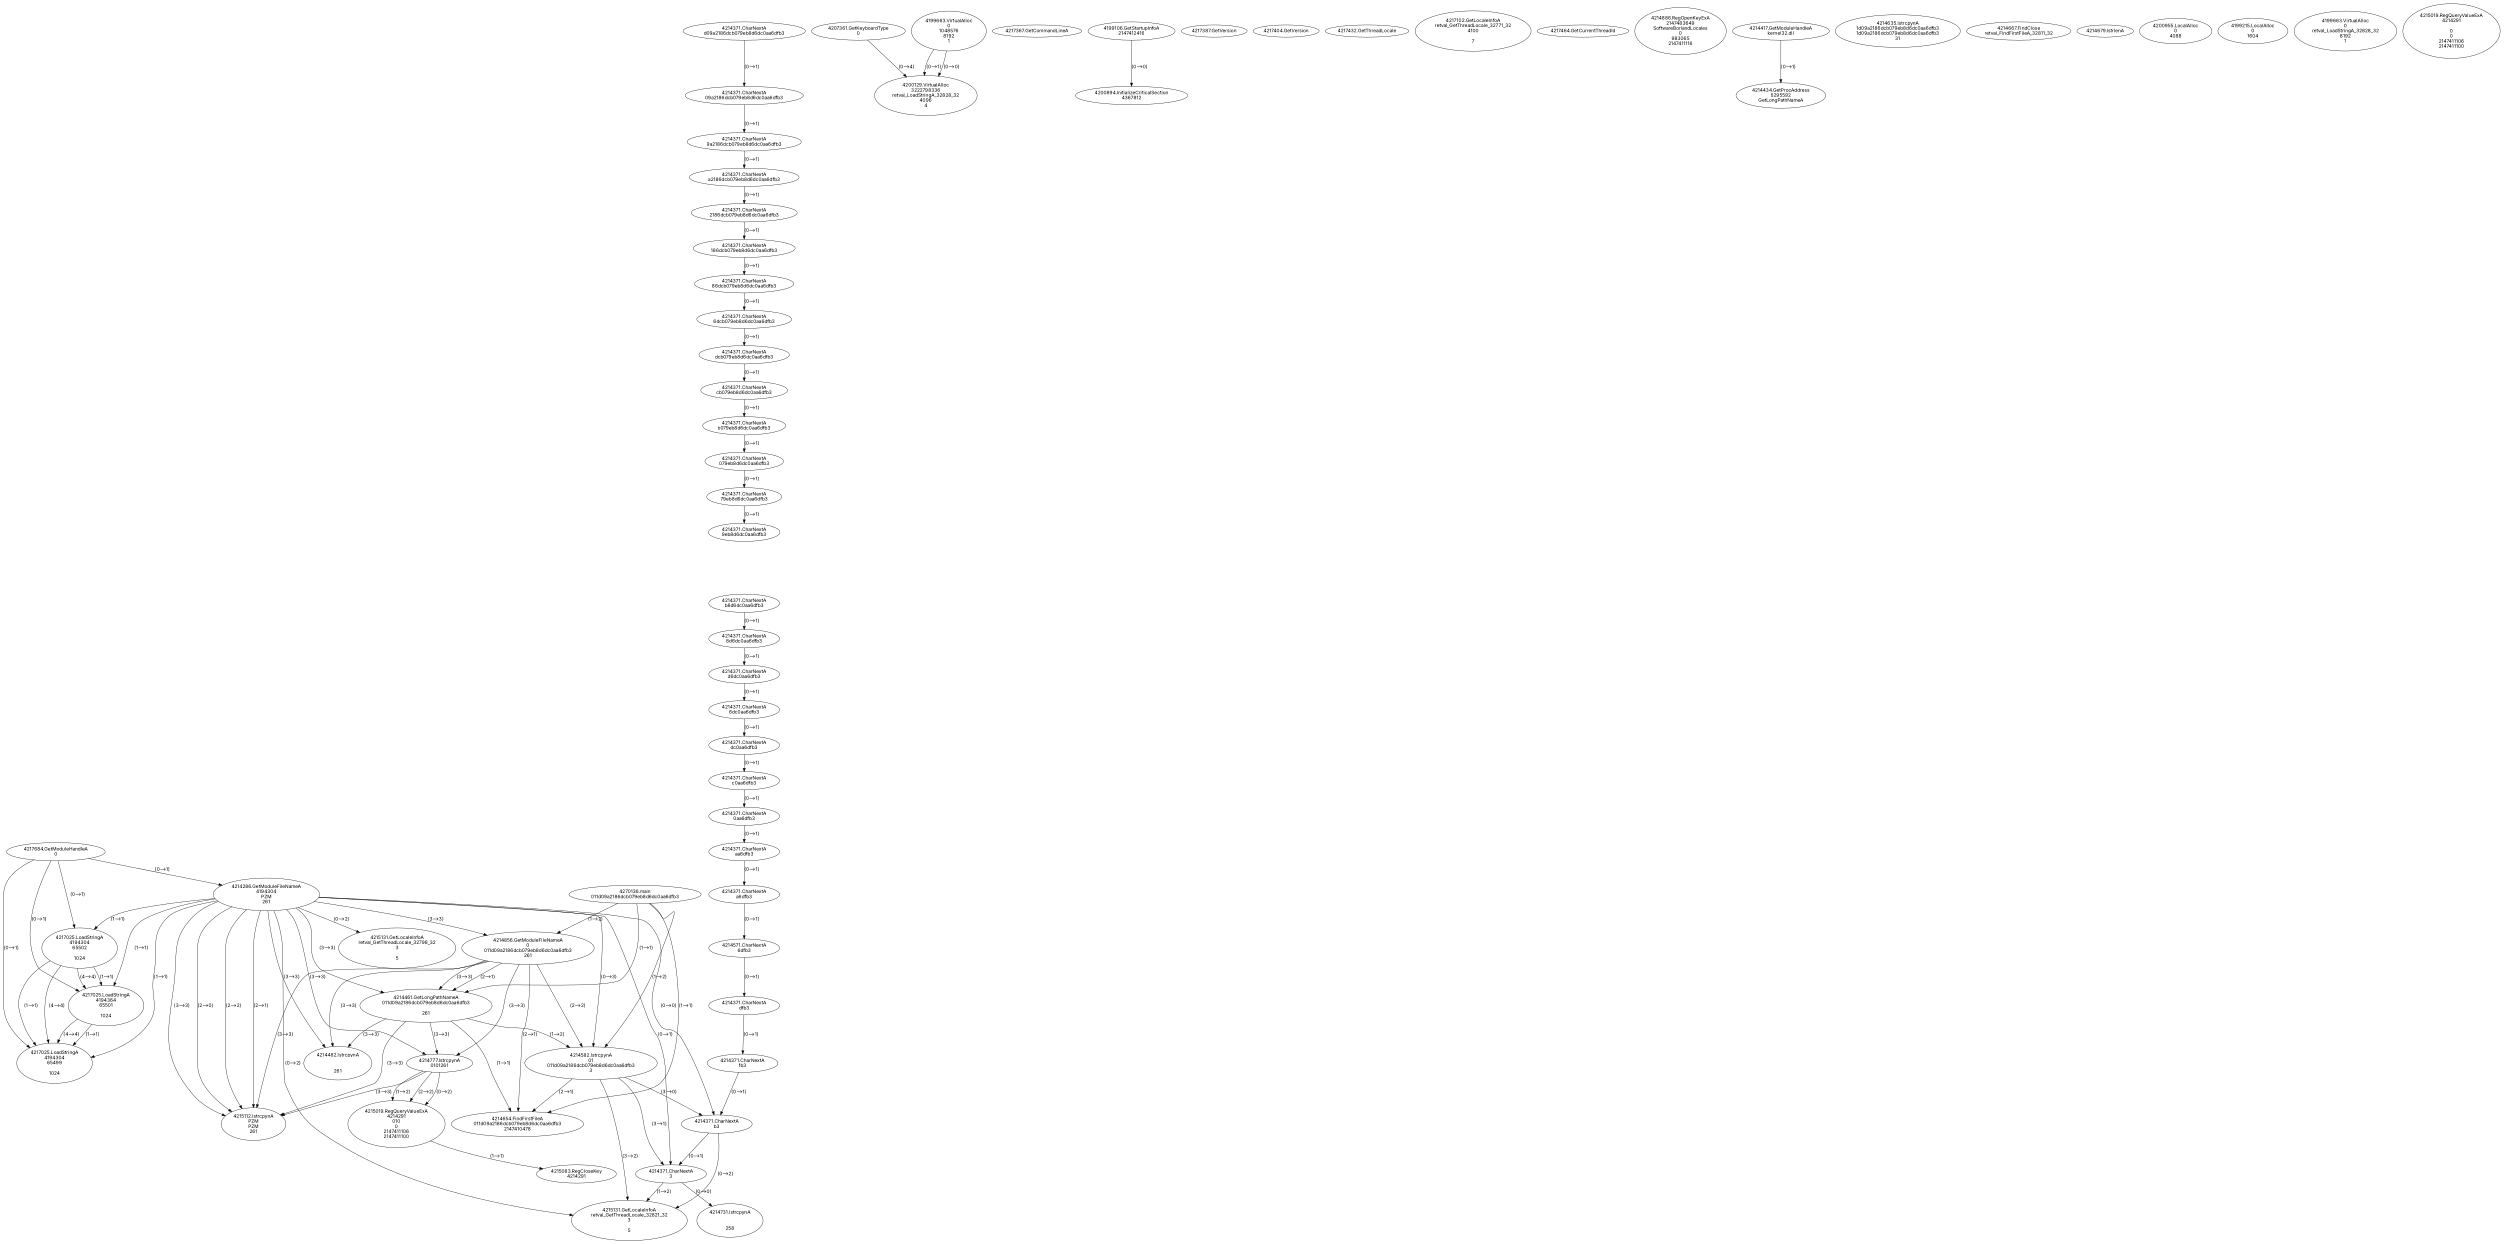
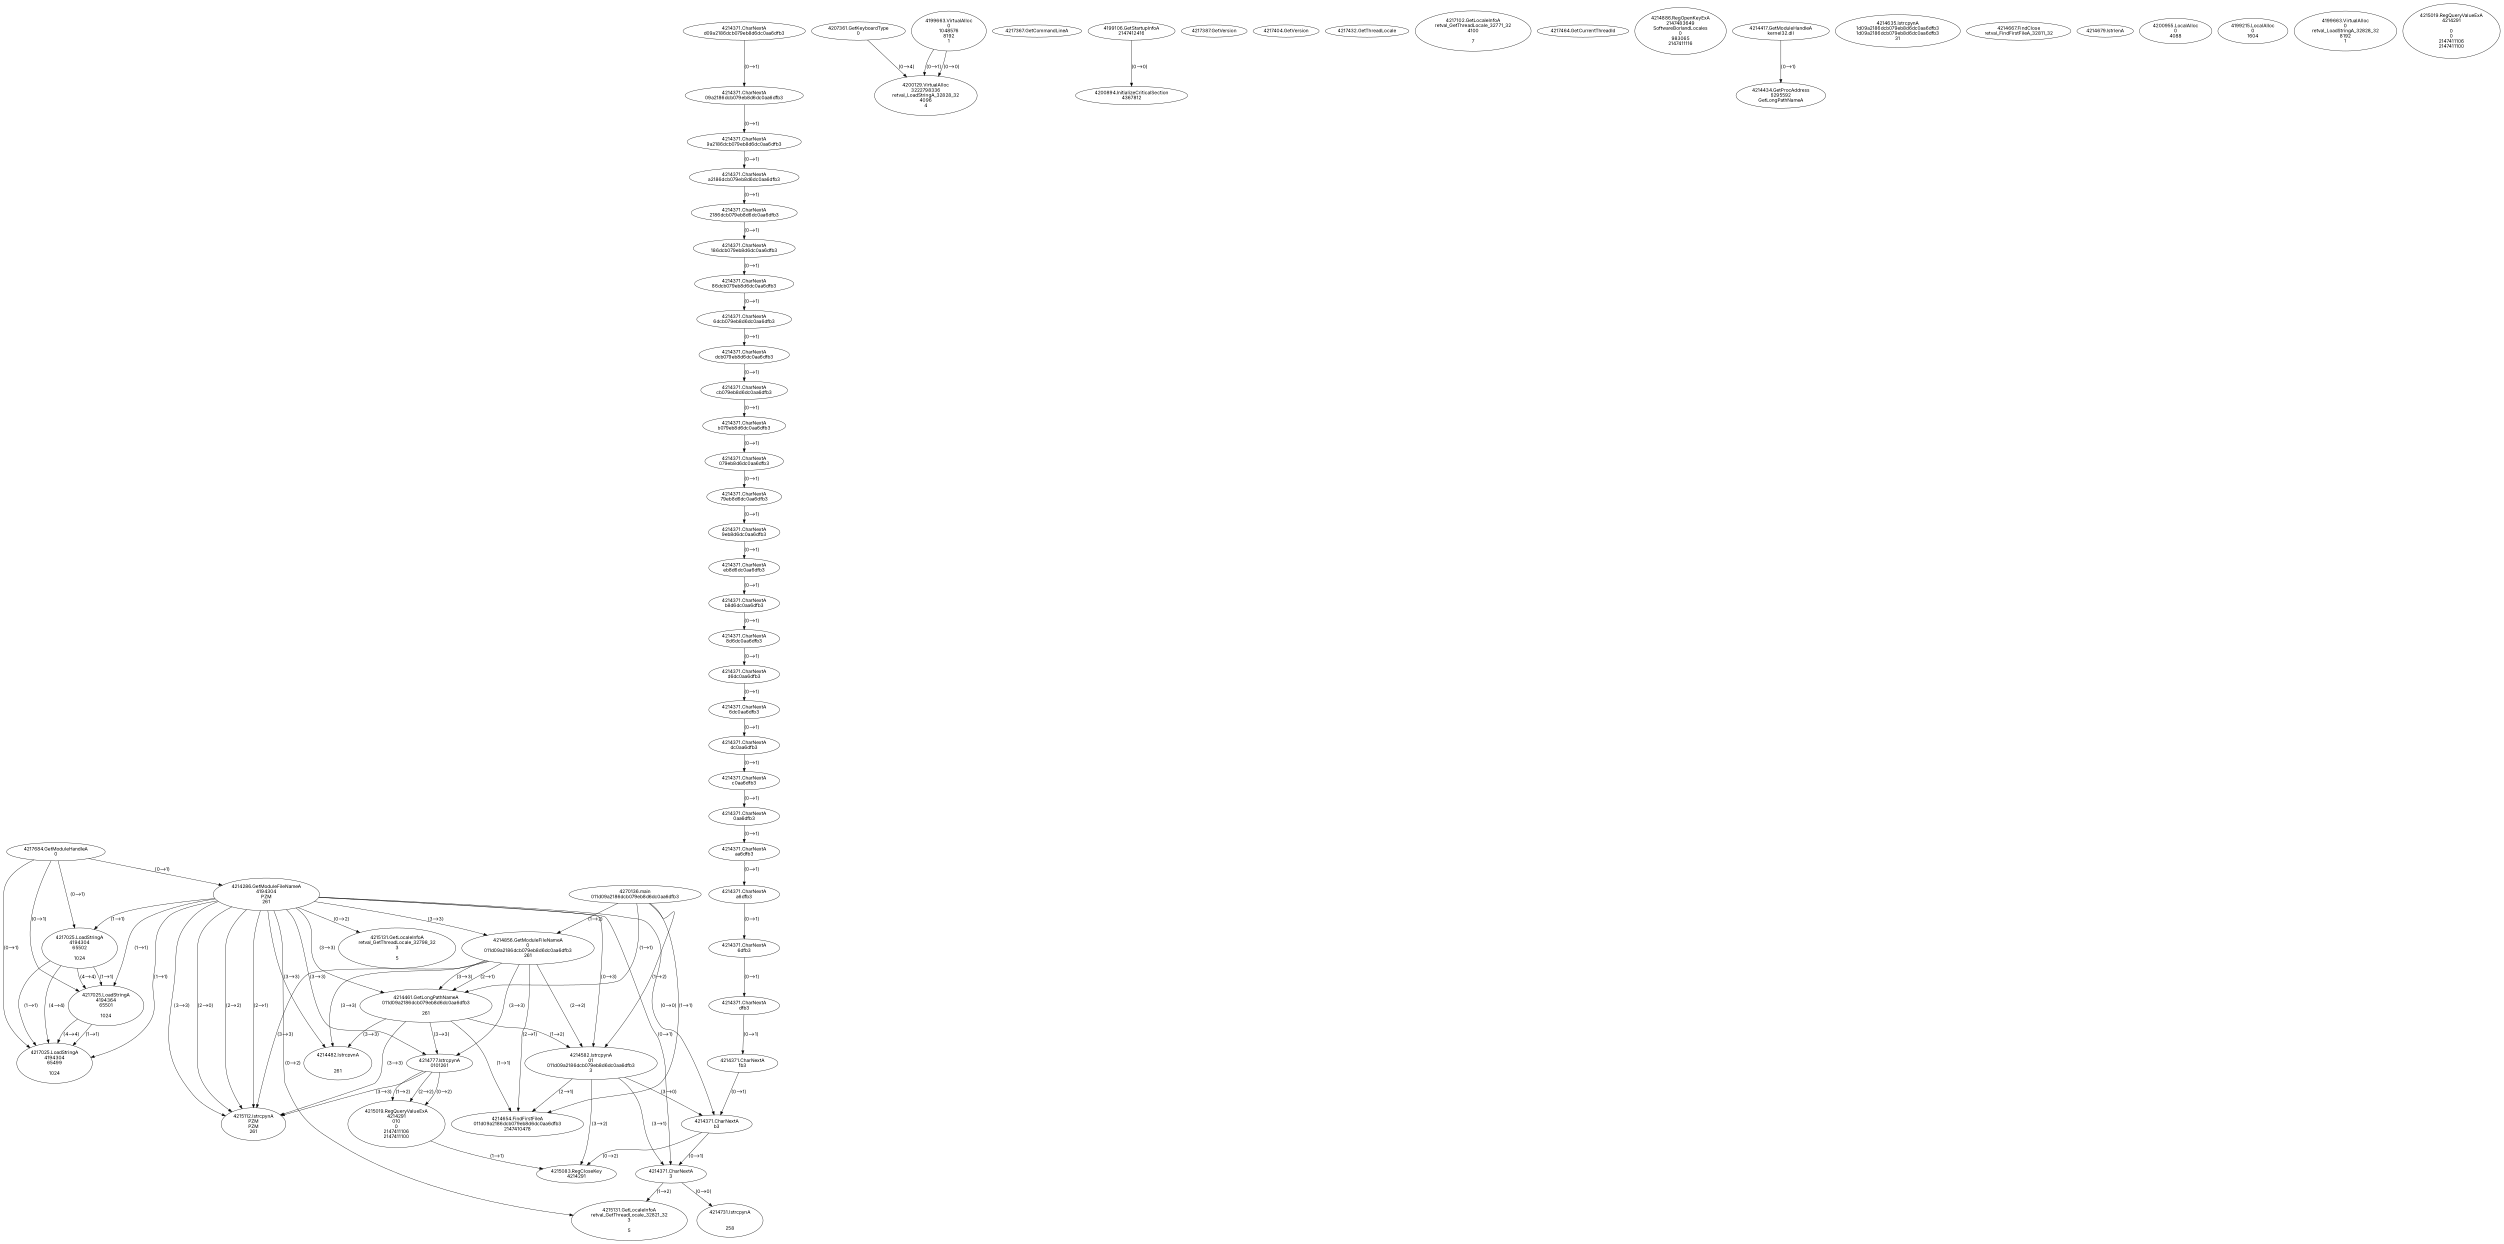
  digraph {
    fontname=Inter
    node [fontname=Inter]
    edge [fontname=Inter]
    n1 [label="4270136.main\n011d09a2186dcb079eb8d6dc0aa6dfb3"]
    n2 [label="4214856.GetModuleFileNameA\n0\n011d09a2186dcb079eb8d6dc0aa6dfb3\n261"]
    n3 [label="4214461.GetLongPathNameA\n011d09a2186dcb079eb8d6dc0aa6dfb3\n\n261"]
    n4 [label="4214582.lstrcpynA\n01\n011d09a2186dcb079eb8d6dc0aa6dfb3\n3"]
    n5 [label="4214654.FindFirstFileA\n011d09a2186dcb079eb8d6dc0aa6dfb3\n2147410478"]
    n6 [label="4214777.lstrcpynA\n0101261"]
    n7 [label="4215112.lstrcpynA\nPZM\nPZM\n261"]
    n8 [label="4214482.lstrcpynA\n\n\n261"]
    n9 [label="4214371.CharNextA\nb3"]
    n10 [label="4214371.CharNextA\n3"]
    n11 [label="4215131.GetLocaleInfoA\nretval_GetThreadLocale_32821_32\n3\n\n5"]
    n12 [label="4217684.GetModuleHandleA\n0"]
    n13 [label="4214286.GetModuleFileNameA\n4194304\nPZM\n261"]
    n14 [label="4217025.LoadStringA\n4194304\n65502\n\n1024"]
    n15 [label="4217025.LoadStringA\n4194364\n65501\n\n1024"]
    n16 [label="4217025.LoadStringA\n4194304\n65499\n\n1024"]
    n17 [label="4215131.GetLocaleInfoA\nretval_GetThreadLocale_32798_32\n3\n\n5"]
    n18 [label="4207361.GetKeyboardType\n0"]
    n19 [label="4200129.VirtualAlloc\n3222798336\nretval_LoadStringA_32828_32\n4096\n4"]
    n20 [label="4217367.GetCommandLineA\n"]
    n21 [label="4199106.GetStartupInfoA\n2147412416"]
    n22 [label="4200894.InitializeCriticalSection\n4367812"]
    n23 [label="4217387.GetVersion\n"]
    n24 [label="4217404.GetVersion\n"]
    n25 [label="4217432.GetThreadLocale\n"]
    n26 [label="4217102.GetLocaleInfoA\nretval_GetThreadLocale_32771_32\n4100\n\n7"]
    n27 [label="4217464.GetCurrentThreadId\n"]
    n28 [label="4214731.lstrcpynA\n\n\n258"]
    n29 [label="4215019.RegQueryValueExA\n4214291\n010\n0\n2147411106\n2147411100"]
    n30 [label="4214886.RegOpenKeyExA\n2147483649\nSoftware\Borland\Locales\n0\n983065\n2147411116"]
    n31 [label="4214417.GetModuleHandleA\nkernel32.dll"]
    n32 [label="4214434.GetProcAddress\n6295592\nGetLongPathNameA"]
    n33 [label="4214371.CharNextA\nd09a2186dcb079eb8d6dc0aa6dfb3"]
    n34 [label="4214371.CharNextA\n09a2186dcb079eb8d6dc0aa6dfb3"]
    n35 [label="4214371.CharNextA\n9a2186dcb079eb8d6dc0aa6dfb3"]
    n36 [label="4214371.CharNextA\na2186dcb079eb8d6dc0aa6dfb3"]
    n37 [label="4214371.CharNextA\n2186dcb079eb8d6dc0aa6dfb3"]
    n38 [label="4214371.CharNextA\n186dcb079eb8d6dc0aa6dfb3"]
    n39 [label="4214371.CharNextA\n86dcb079eb8d6dc0aa6dfb3"]
    n40 [label="4214371.CharNextA\n6dcb079eb8d6dc0aa6dfb3"]
    n41 [label="4214371.CharNextA\ndcb079eb8d6dc0aa6dfb3"]
    n42 [label="4214371.CharNextA\ncb079eb8d6dc0aa6dfb3"]
    n43 [label="4214371.CharNextA\nb079eb8d6dc0aa6dfb3"]
    n44 [label="4214371.CharNextA\n079eb8d6dc0aa6dfb3"]
    n45 [label="4214371.CharNextA\n79eb8d6dc0aa6dfb3"]
    n46 [label="4214371.CharNextA\n9eb8d6dc0aa6dfb3"]
+   n47 [label="4214371.CharNextA\neb8d6dc0aa6dfb3"]
    n48 [label="4214371.CharNextA\nb8d6dc0aa6dfb3"]
    n49 [label="4214371.CharNextA\n8d6dc0aa6dfb3"]
    n50 [label="4214371.CharNextA\nd6dc0aa6dfb3"]
    n51 [label="4214371.CharNextA\n6dc0aa6dfb3"]
    n52 [label="4214371.CharNextA\ndc0aa6dfb3"]
    n53 [label="4214371.CharNextA\nc0aa6dfb3"]
    n54 [label="4214371.CharNextA\n0aa6dfb3"]
    n55 [label="4214371.CharNextA\naa6dfb3"]
    n56 [label="4214371.CharNextA\na6dfb3"]
-   n57 [label="4214571.CharNextA\n6dfb3"]
+   n57 [label="4214371.CharNextA\n6dfb3"]
    n58 [label="4214371.CharNextA\ndfb3"]
    n59 [label="4214371.CharNextA\nfb3"]
    n60 [label="4214635.lstrcpynA\n1d09a2186dcb079eb8d6dc0aa6dfb3\n1d09a2186dcb079eb8d6dc0aa6dfb3\n31"]
    n61 [label="4214667.FindClose\nretval_FindFirstFileA_32811_32"]
    n62 [label="4214679.lstrlenA\n"]
    n63 [label="4215083.RegCloseKey\n4214291"]
    n64 [label="4200955.LocalAlloc\n0\n4088"]
    n65 [label="4199663.VirtualAlloc\n0\n1048576\n8192\n1"]
    n66 [label="4199215.LocalAlloc\n0\n1604"]
    n67 [label="4199663.VirtualAlloc\n0\nretval_LoadStringA_32828_32\n8192\n1"]
    n68 [label="4215019.RegQueryValueExA\n4214291\n\n0\n0\n2147411106\n2147411100"]
    n1 -> n2 [label="(1-->2)"]
    n1 -> n3 [label="(1-->1)"]
    n1 -> n4 [label="(1-->2)"]
    n1 -> n5 [label="(1-->1)"]
    n2 -> n3 [label="(2-->1)"]
    n2 -> n3 [label="(3-->3)"]
    n2 -> n4 [label="(2-->2)"]
    n2 -> n5 [label="(2-->1)"]
    n2 -> n6 [label="(3-->3)"]
    n2 -> n7 [label="(3-->3)"]
    n2 -> n8 [label="(3-->3)"]
    n3 -> n4 [label="(1-->2)"]
    n3 -> n5 [label="(1-->1)"]
    n3 -> n6 [label="(3-->3)"]
    n3 -> n7 [label="(3-->3)"]
    n3 -> n8 [label="(3-->3)"]
    n4 -> n5 [label="(2-->1)"]
    n4 -> n9 [label="(3-->0)"]
    n4 -> n10 [label="(3-->1)"]
-   n4 -> n11 [label="(3-->2)"]
+   n4 -> n63 [label="(3-->2)"]
    n6 -> n7 [label="(3-->3)"]
    n6 -> n29 [label="(1-->2)"]
    n6 -> n29 [label="(2-->2)"]
    n6 -> n29 [label="(0-->2)"]
    n9 -> n10 [label="(0-->1)"]
-   n9 -> n11 [label="(0-->2)"]
+   n9 -> n63 [label="(0-->2)"]
    n10 -> n11 [label="(1-->2)"]
    n10 -> n28 [label="(0-->0)"]
    n12 -> n13 [label="(0-->1)"]
    n12 -> n14 [label="(0-->1)"]
    n12 -> n15 [label="(0-->1)"]
    n12 -> n16 [label="(0-->1)"]
    n13 -> n2 [label="(3-->3)"]
    n13 -> n3 [label="(3-->3)"]
    n13 -> n4 [label="(0-->3)"]
    n13 -> n6 [label="(3-->3)"]
    n13 -> n7 [label="(2-->1)"]
    n13 -> n7 [label="(2-->2)"]
    n13 -> n7 [label="(3-->3)"]
    n13 -> n7 [label="(2-->0)"]
    n13 -> n8 [label="(3-->3)"]
    n13 -> n9 [label="(0-->0)"]
    n13 -> n10 [label="(0-->1)"]
    n13 -> n11 [label="(0-->2)"]
    n13 -> n14 [label="(1-->1)"]
    n13 -> n15 [label="(1-->1)"]
    n13 -> n16 [label="(1-->1)"]
    n13 -> n17 [label="(0-->2)"]
    n14 -> n15 [label="(1-->1)"]
    n14 -> n15 [label="(4-->4)"]
    n14 -> n16 [label="(1-->1)"]
    n14 -> n16 [label="(4-->4)"]
    n15 -> n16 [label="(1-->1)"]
    n15 -> n16 [label="(4-->4)"]
    n18 -> n19 [label="(0-->4)"]
    n21 -> n22 [label="(0-->0)"]
    n29 -> n63 [label="(1-->1)"]
    n31 -> n32 [label="(0-->1)"]
    n33 -> n34 [label="(0-->1)"]
    n34 -> n35 [label="(0-->1)"]
    n35 -> n36 [label="(0-->1)"]
    n36 -> n37 [label="(0-->1)"]
    n37 -> n38 [label="(0-->1)"]
    n38 -> n39 [label="(0-->1)"]
    n39 -> n40 [label="(0-->1)"]
    n40 -> n41 [label="(0-->1)"]
    n41 -> n42 [label="(0-->1)"]
    n42 -> n43 [label="(0-->1)"]
    n43 -> n44 [label="(0-->1)"]
    n44 -> n45 [label="(0-->1)"]
    n45 -> n46 [label="(0-->1)"]
+   n46 -> n47 [label="(0-->1)"]
+   n47 -> n48 [label="(0-->1)"]
    n48 -> n49 [label="(0-->1)"]
    n49 -> n50 [label="(0-->1)"]
    n50 -> n51 [label="(0-->1)"]
    n51 -> n52 [label="(0-->1)"]
    n52 -> n53 [label="(0-->1)"]
    n53 -> n54 [label="(0-->1)"]
    n54 -> n55 [label="(0-->1)"]
    n55 -> n56 [label="(0-->1)"]
    n56 -> n57 [label="(0-->1)"]
    n57 -> n58 [label="(0-->1)"]
    n58 -> n59 [label="(0-->1)"]
    n59 -> n9 [label="(0-->1)"]
    n65 -> n19 [label="(0-->1)"]
    n65 -> n19 [label="(0-->0)"]
  }
